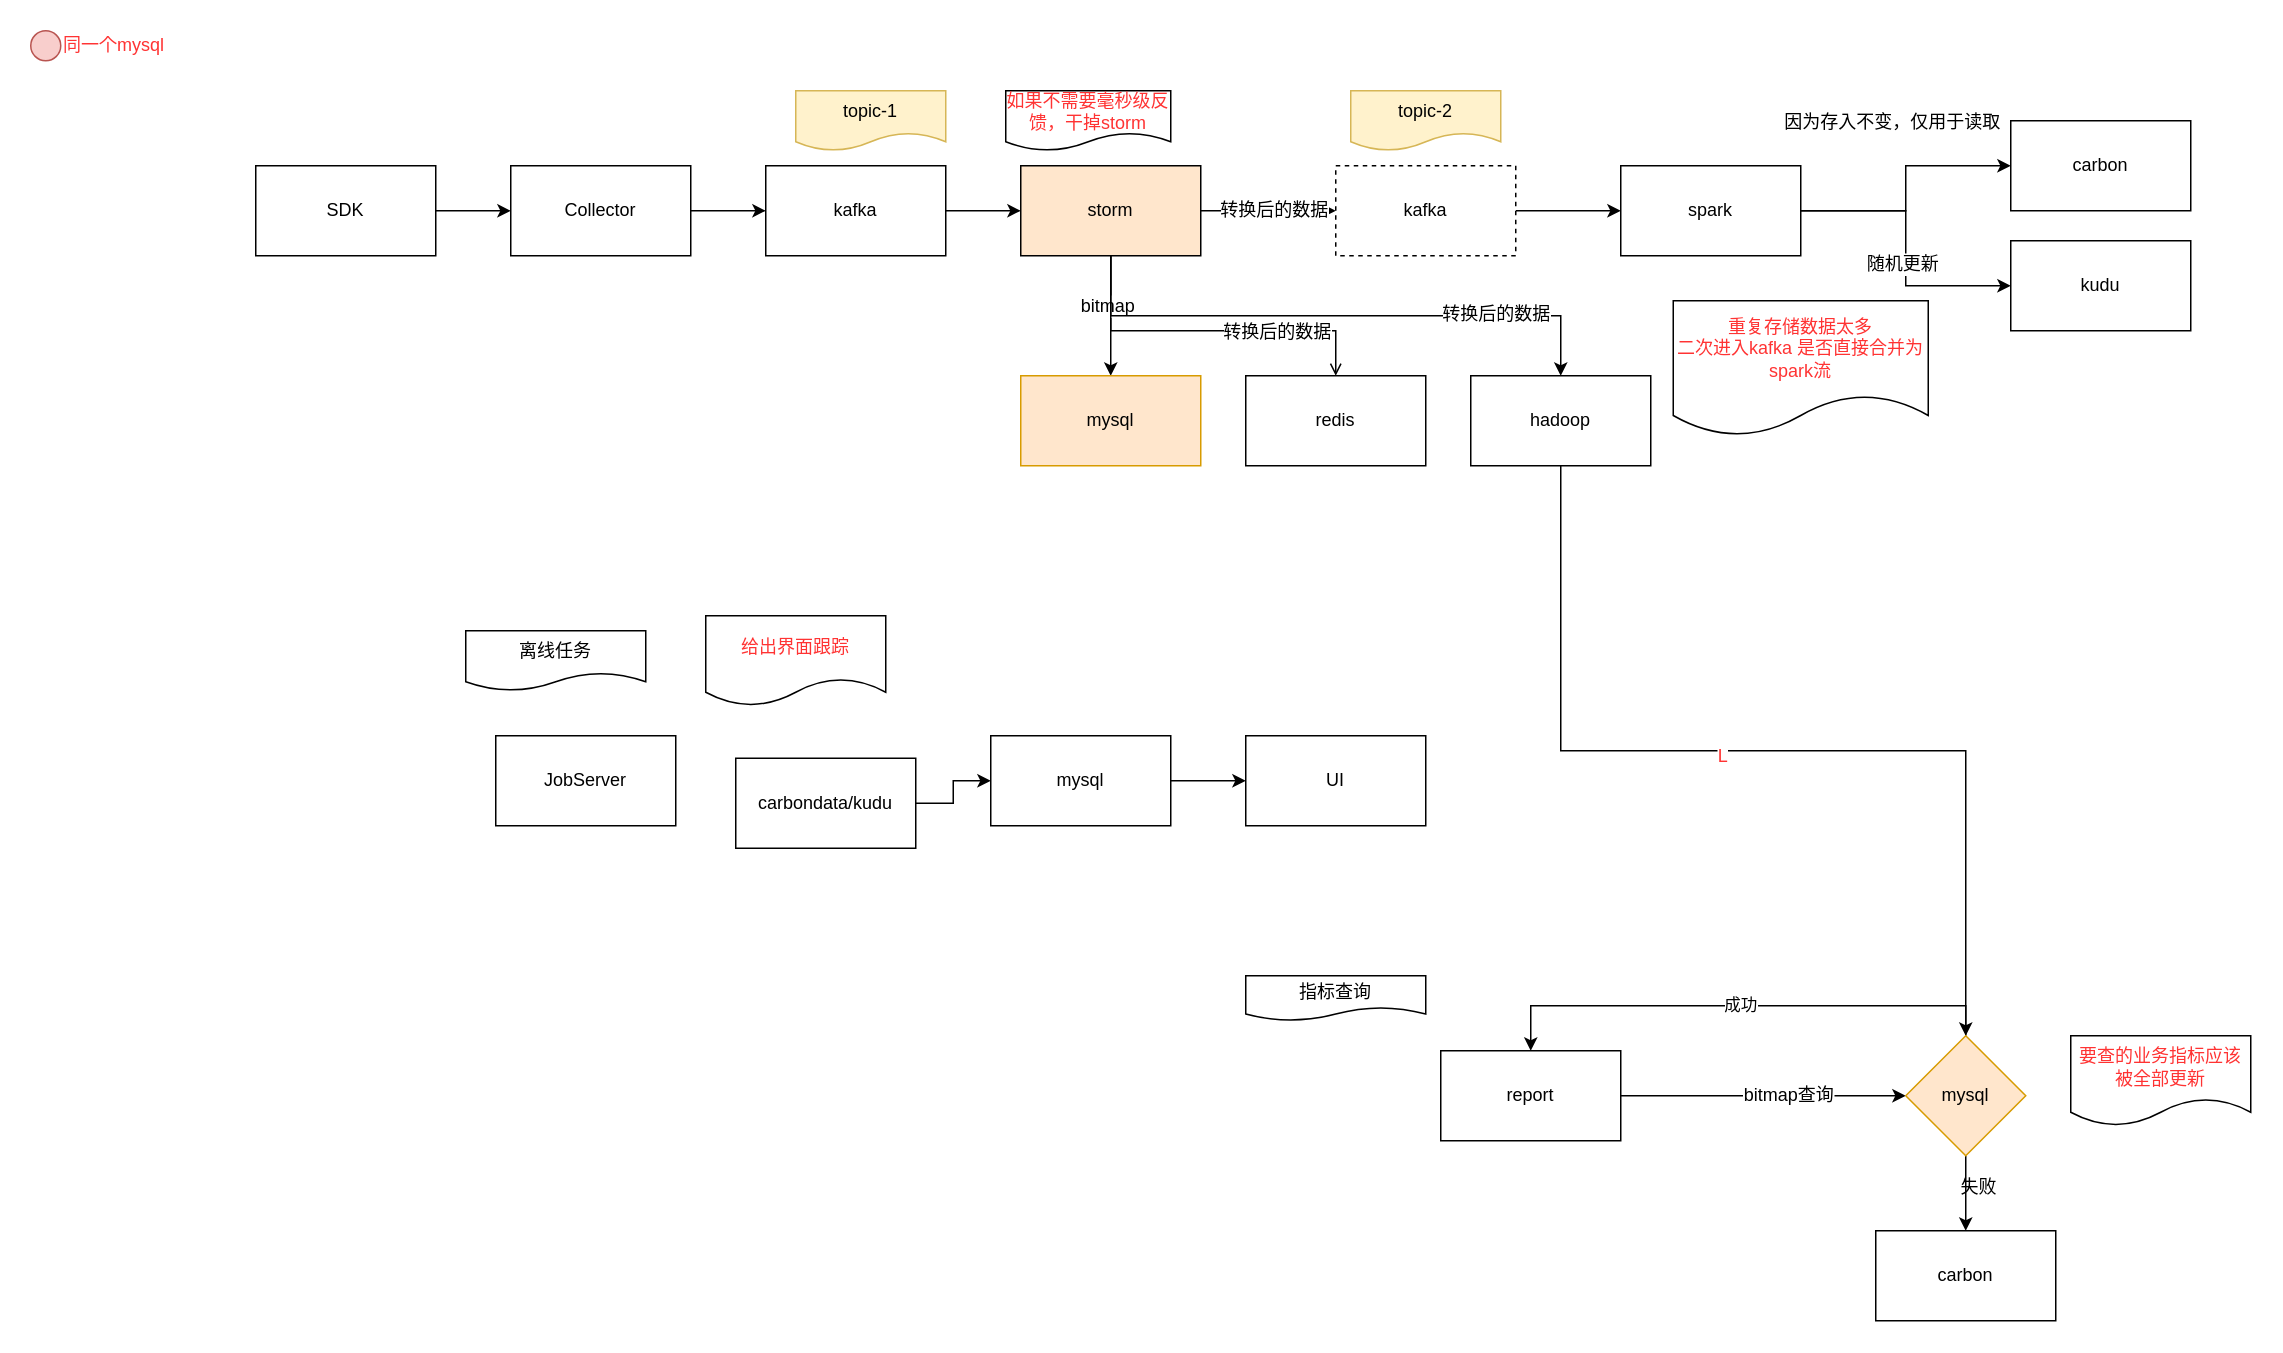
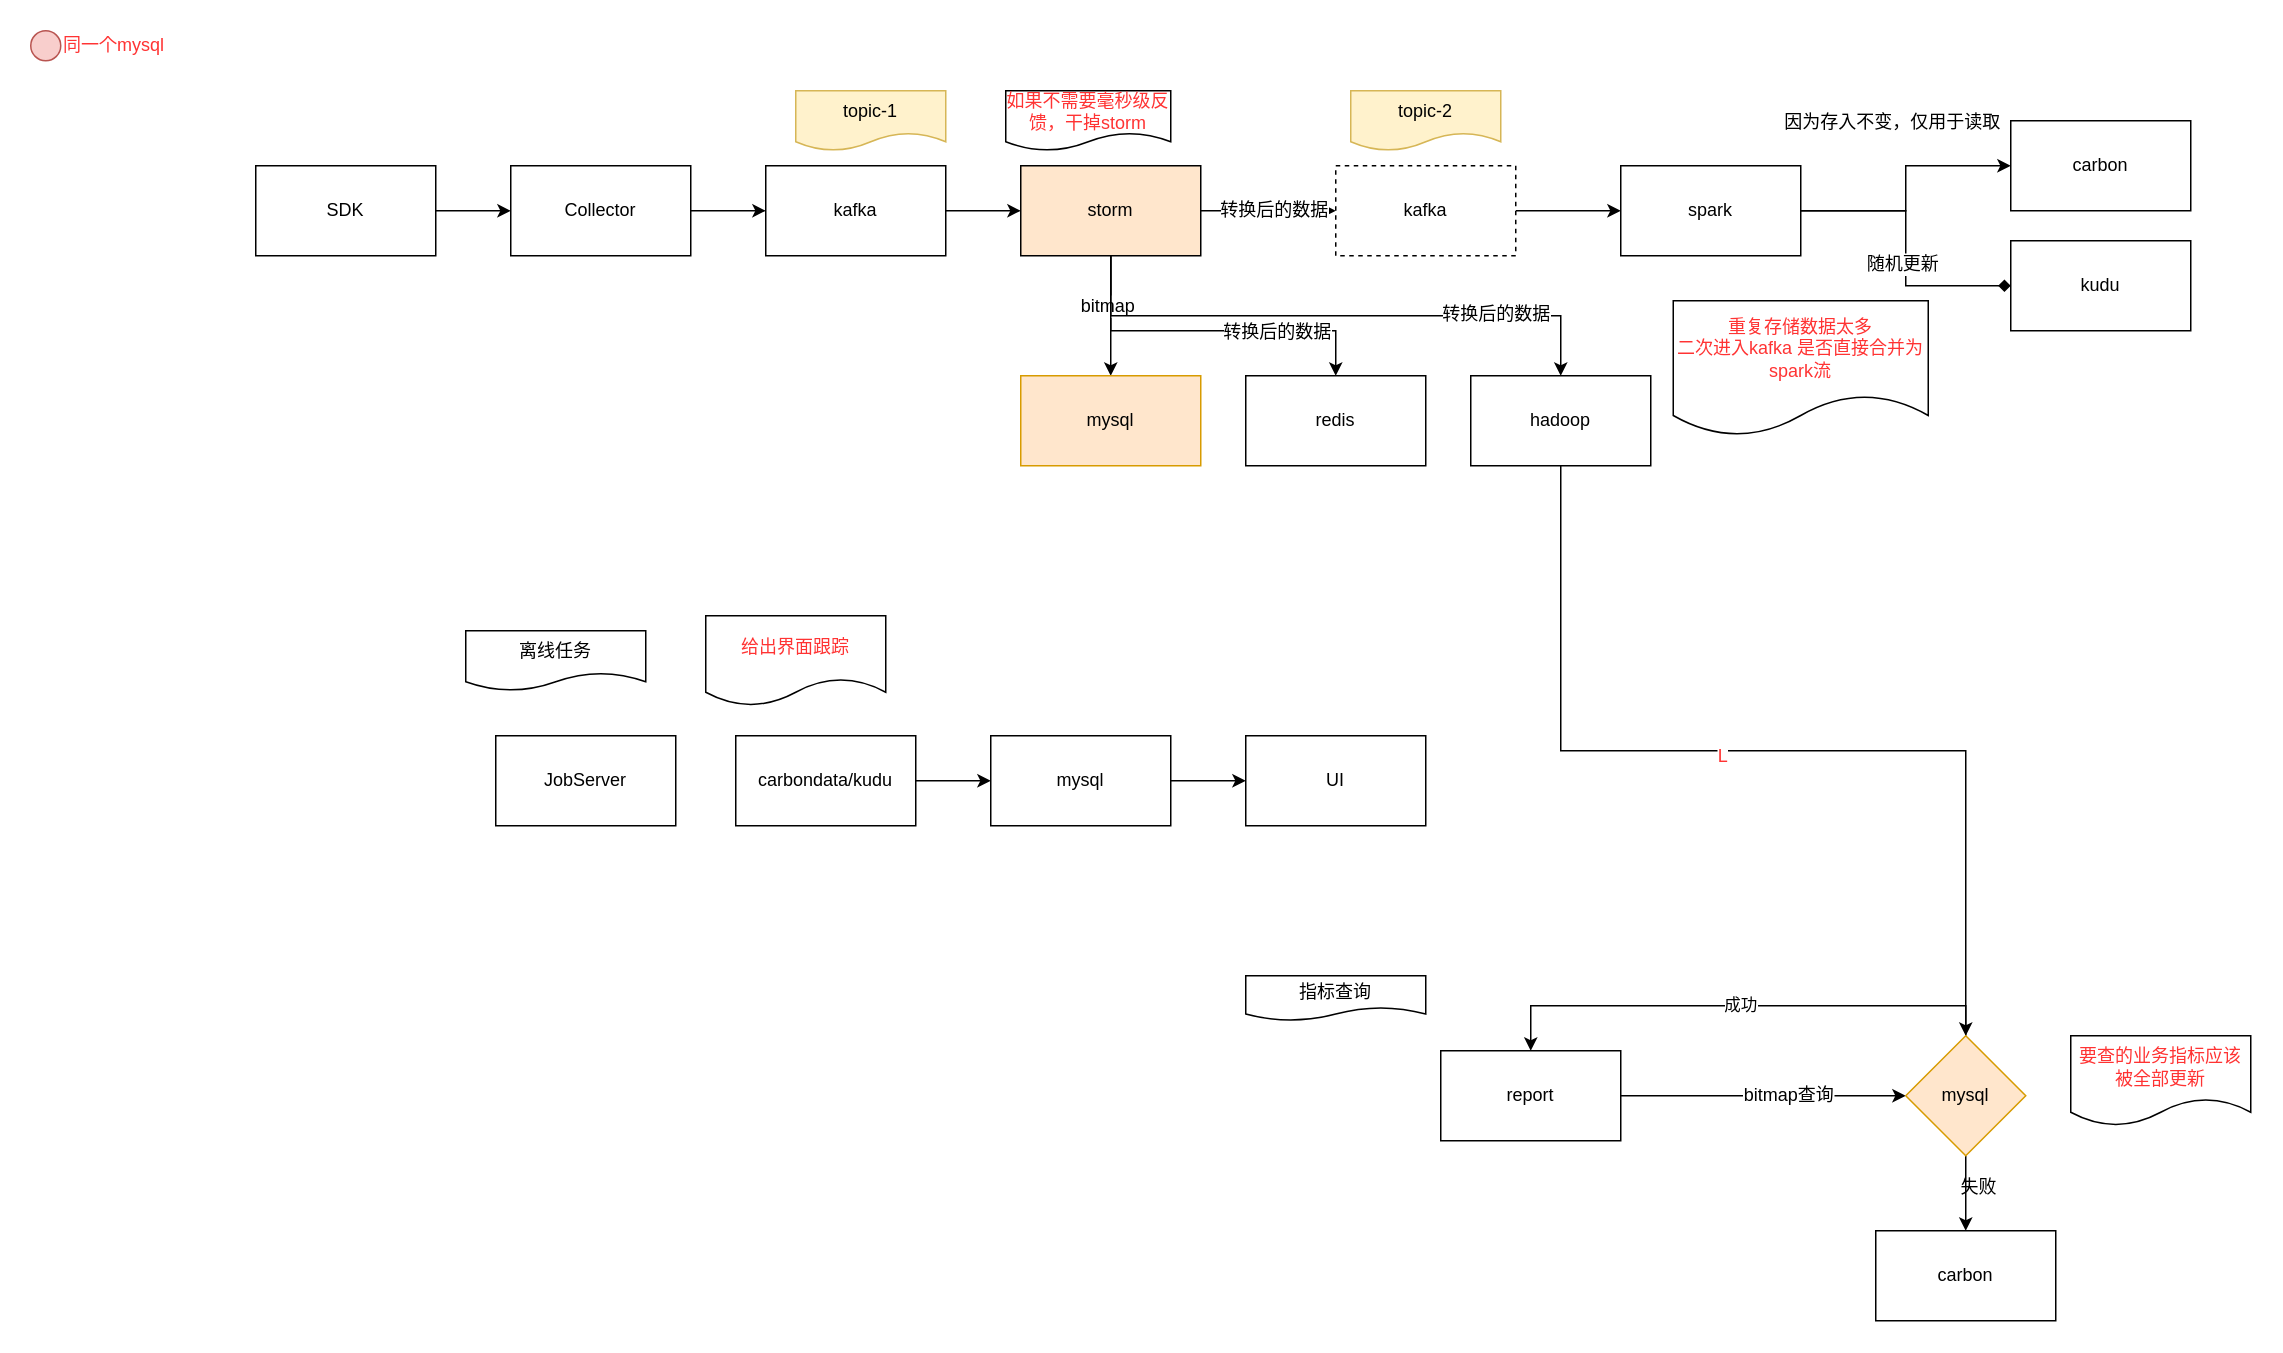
  <mxCell id="0" />
  <mxCell id="1" parent="0" />
  <mxCell id="2" value="" style="edgeStyle=orthogonalEdgeStyle;rounded=0;orthogonalLoop=1;jettySize=auto;html=1;" edge="1" parent="1" source="3" target="5"><mxGeometry relative="1" as="geometry" /></mxCell>
  <mxCell id="3" value="&lt;span lang=&quot;EN-US&quot;&gt;Collector&lt;/span&gt;" style="rounded=0;whiteSpace=wrap;html=1;" parent="1" vertex="1"><mxGeometry x="340" y="110" width="120" height="60" as="geometry" /></mxCell>
  <mxCell id="4" value="" style="edgeStyle=orthogonalEdgeStyle;rounded=0;orthogonalLoop=1;jettySize=auto;html=1;" edge="1" parent="1" source="5" target="14"><mxGeometry relative="1" as="geometry" /></mxCell>
  <mxCell id="5" value="kafka" style="rounded=0;whiteSpace=wrap;html=1;" vertex="1" parent="1"><mxGeometry x="510" y="110" width="120" height="60" as="geometry" /></mxCell>
  <mxCell id="6" value="" style="edgeStyle=orthogonalEdgeStyle;rounded=0;orthogonalLoop=1;jettySize=auto;html=1;" edge="1" parent="1" source="14" target="17"><mxGeometry relative="1" as="geometry" /></mxCell>
  <mxCell id="7" value="转换后的数据" style="text;html=1;resizable=0;points=[];align=center;verticalAlign=middle;labelBackgroundColor=#ffffff;" vertex="1" connectable="0" parent="6"><mxGeometry x="0.075" y="1" relative="1" as="geometry"><mxPoint as="offset" /></mxGeometry></mxCell>
  <mxCell id="8" value="" style="edgeStyle=orthogonalEdgeStyle;rounded=0;orthogonalLoop=1;jettySize=auto;html=1;" edge="1" parent="1" source="14" target="15"><mxGeometry relative="1" as="geometry" /></mxCell>
  <mxCell id="9" value="bitmap" style="text;html=1;resizable=0;points=[];align=center;verticalAlign=middle;labelBackgroundColor=#ffffff;" vertex="1" connectable="0" parent="8"><mxGeometry x="-0.175" y="-3" relative="1" as="geometry"><mxPoint as="offset" /></mxGeometry></mxCell>
- <mxCell id="10" style="edgeStyle=orthogonalEdgeStyle;rounded=0;orthogonalLoop=1;jettySize=auto;html=1;exitX=0.5;exitY=1;exitDx=0;exitDy=0;endArrow=open;" edge="1" parent="1" source="14" target="24"><mxGeometry relative="1" as="geometry"><Array as="points"><mxPoint x="740" y="220" /><mxPoint x="890" y="220" /></Array></mxGeometry></mxCell>
+ <mxCell id="10" style="edgeStyle=orthogonalEdgeStyle;rounded=0;orthogonalLoop=1;jettySize=auto;html=1;exitX=0.5;exitY=1;exitDx=0;exitDy=0;" edge="1" parent="1" source="14" target="24"><mxGeometry relative="1" as="geometry"><Array as="points"><mxPoint x="740" y="220" /><mxPoint x="890" y="220" /></Array></mxGeometry></mxCell>
  <mxCell id="11" style="edgeStyle=orthogonalEdgeStyle;rounded=0;orthogonalLoop=1;jettySize=auto;html=1;exitX=0.5;exitY=1;exitDx=0;exitDy=0;entryX=0.5;entryY=0;entryDx=0;entryDy=0;" edge="1" parent="1" source="14" target="28"><mxGeometry relative="1" as="geometry" /></mxCell>
  <mxCell id="12" value="转换后的数据" style="text;html=1;resizable=0;points=[];align=center;verticalAlign=middle;labelBackgroundColor=#ffffff;" vertex="1" connectable="0" parent="11"><mxGeometry x="0.558" y="2" relative="1" as="geometry"><mxPoint as="offset" /></mxGeometry></mxCell>
  <mxCell id="13" value="转换后的数据" style="text;html=1;resizable=0;points=[];align=center;verticalAlign=middle;labelBackgroundColor=#ffffff;" vertex="1" connectable="0" parent="11"><mxGeometry x="-0.237" y="4" relative="1" as="geometry"><mxPoint x="5" y="14" as="offset" /></mxGeometry></mxCell>
  <mxCell id="14" value="storm" style="rounded=0;whiteSpace=wrap;html=1;fillColor=#ffe6cc;" vertex="1" parent="1"><mxGeometry x="680" y="110" width="120" height="60" as="geometry" /></mxCell>
  <mxCell id="15" value="mysql" style="rounded=0;whiteSpace=wrap;html=1;fillColor=#ffe6cc;strokeColor=#d79b00;" vertex="1" parent="1"><mxGeometry x="680" y="250" width="120" height="60" as="geometry" /></mxCell>
  <mxCell id="16" value="" style="edgeStyle=orthogonalEdgeStyle;rounded=0;orthogonalLoop=1;jettySize=auto;html=1;" edge="1" parent="1" source="17" target="22"><mxGeometry relative="1" as="geometry" /></mxCell>
  <mxCell id="17" value="kafka" style="rounded=0;whiteSpace=wrap;html=1;dashed=1;" vertex="1" parent="1"><mxGeometry x="890" y="110" width="120" height="60" as="geometry" /></mxCell>
  <mxCell id="18" value="" style="edgeStyle=orthogonalEdgeStyle;rounded=0;orthogonalLoop=1;jettySize=auto;html=1;" edge="1" parent="1" source="22" target="23"><mxGeometry relative="1" as="geometry" /></mxCell>
  <mxCell id="19" value="因为存入不变，仅用于读取" style="text;html=1;resizable=0;points=[];align=center;verticalAlign=middle;labelBackgroundColor=#ffffff;" vertex="1" connectable="0" parent="18"><mxGeometry x="0.377" relative="1" as="geometry"><mxPoint x="-27" y="-30" as="offset" /></mxGeometry></mxCell>
- <mxCell id="20" style="edgeStyle=orthogonalEdgeStyle;rounded=0;orthogonalLoop=1;jettySize=auto;html=1;exitX=1;exitY=0.5;exitDx=0;exitDy=0;entryX=0;entryY=0.5;entryDx=0;entryDy=0;" edge="1" parent="1" source="22" target="29"><mxGeometry relative="1" as="geometry" /></mxCell>
+ <mxCell id="20" style="edgeStyle=orthogonalEdgeStyle;rounded=0;orthogonalLoop=1;jettySize=auto;html=1;exitX=1;exitY=0.5;exitDx=0;exitDy=0;entryX=0;entryY=0.5;entryDx=0;entryDy=0;endArrow=diamond;" edge="1" parent="1" source="22" target="29"><mxGeometry relative="1" as="geometry" /></mxCell>
  <mxCell id="21" value="随机更新" style="text;html=1;resizable=0;points=[];align=center;verticalAlign=middle;labelBackgroundColor=#ffffff;" vertex="1" connectable="0" parent="20"><mxGeometry x="0.105" y="-3" relative="1" as="geometry"><mxPoint as="offset" /></mxGeometry></mxCell>
  <mxCell id="22" value="spark" style="rounded=0;whiteSpace=wrap;html=1;" vertex="1" parent="1"><mxGeometry x="1080" y="110" width="120" height="60" as="geometry" /></mxCell>
  <mxCell id="23" value="carbon" style="rounded=0;whiteSpace=wrap;html=1;" vertex="1" parent="1"><mxGeometry x="1340" y="80" width="120" height="60" as="geometry" /></mxCell>
  <mxCell id="24" value="redis&lt;br&gt;" style="rounded=0;whiteSpace=wrap;html=1;" vertex="1" parent="1"><mxGeometry x="830" y="250" width="120" height="60" as="geometry" /></mxCell>
  <mxCell id="25" value="topic-1" style="shape=document;whiteSpace=wrap;html=1;boundedLbl=1;fillColor=#fff2cc;strokeColor=#d6b656;" vertex="1" parent="1"><mxGeometry x="530" y="60" width="100" height="40" as="geometry" /></mxCell>
  <mxCell id="26" style="edgeStyle=orthogonalEdgeStyle;rounded=0;orthogonalLoop=1;jettySize=auto;html=1;entryX=0.5;entryY=0;entryDx=0;entryDy=0;fontColor=#FF3333;exitX=0.5;exitY=1;exitDx=0;exitDy=0;" edge="1" parent="1" source="28" target="47"><mxGeometry relative="1" as="geometry" /></mxCell>
  <mxCell id="27" value="L" style="text;html=1;resizable=0;points=[];align=center;verticalAlign=middle;labelBackgroundColor=#ffffff;fontColor=#FF3333;" vertex="1" connectable="0" parent="26"><mxGeometry x="-0.085" y="-3" relative="1" as="geometry"><mxPoint as="offset" /></mxGeometry></mxCell>
  <mxCell id="28" value="hadoop&lt;br&gt;" style="rounded=0;whiteSpace=wrap;html=1;" vertex="1" parent="1"><mxGeometry x="980" y="250" width="120" height="60" as="geometry" /></mxCell>
  <mxCell id="29" value="kudu" style="rounded=0;whiteSpace=wrap;html=1;" vertex="1" parent="1"><mxGeometry x="1340" y="160" width="120" height="60" as="geometry" /></mxCell>
  <mxCell id="30" value="" style="edgeStyle=orthogonalEdgeStyle;rounded=0;orthogonalLoop=1;jettySize=auto;html=1;entryX=0;entryY=0.5;entryDx=0;entryDy=0;" edge="1" parent="1" source="31" target="3"><mxGeometry relative="1" as="geometry"><mxPoint x="290" y="140" as="targetPoint" /></mxGeometry></mxCell>
  <mxCell id="31" value="SDK" style="rounded=0;whiteSpace=wrap;html=1;" vertex="1" parent="1"><mxGeometry x="170" y="110" width="120" height="60" as="geometry" /></mxCell>
  <mxCell id="32" value="topic-2" style="shape=document;whiteSpace=wrap;html=1;boundedLbl=1;fillColor=#fff2cc;strokeColor=#d6b656;" vertex="1" parent="1"><mxGeometry x="900" y="60" width="100" height="40" as="geometry" /></mxCell>
  <mxCell id="33" value="JobServer" style="rounded=0;whiteSpace=wrap;html=1;" vertex="1" parent="1"><mxGeometry x="330" y="490" width="120" height="60" as="geometry" /></mxCell>
  <mxCell id="34" value="" style="edgeStyle=orthogonalEdgeStyle;rounded=0;orthogonalLoop=1;jettySize=auto;html=1;" edge="1" parent="1" source="35" target="36"><mxGeometry relative="1" as="geometry" /></mxCell>
  <mxCell id="35" value="mysql" style="rounded=0;whiteSpace=wrap;html=1;" vertex="1" parent="1"><mxGeometry x="660" y="490" width="120" height="60" as="geometry" /></mxCell>
  <mxCell id="36" value="UI" style="rounded=0;whiteSpace=wrap;html=1;" vertex="1" parent="1"><mxGeometry x="830" y="490" width="120" height="60" as="geometry" /></mxCell>
  <mxCell id="37" value="" style="edgeStyle=orthogonalEdgeStyle;rounded=0;orthogonalLoop=1;jettySize=auto;html=1;" edge="1" parent="1" source="38" target="35"><mxGeometry relative="1" as="geometry" /></mxCell>
- <mxCell id="38" value="carbondata/kudu" style="rounded=0;whiteSpace=wrap;html=1;" vertex="1" parent="1"><mxGeometry x="490" y="505" width="120" height="60" as="geometry" /></mxCell>
+ <mxCell id="38" value="carbondata/kudu" style="rounded=0;whiteSpace=wrap;html=1;" vertex="1" parent="1"><mxGeometry x="490" y="490" width="120" height="60" as="geometry" /></mxCell>
  <mxCell id="39" value="离线任务" style="shape=document;whiteSpace=wrap;html=1;boundedLbl=1;" vertex="1" parent="1"><mxGeometry x="310" y="420" width="120" height="40" as="geometry" /></mxCell>
  <mxCell id="40" value="指标查询" style="shape=document;whiteSpace=wrap;html=1;boundedLbl=1;" vertex="1" parent="1"><mxGeometry x="830" y="650" width="120" height="30" as="geometry" /></mxCell>
  <mxCell id="41" value="" style="edgeStyle=orthogonalEdgeStyle;rounded=0;orthogonalLoop=1;jettySize=auto;html=1;" edge="1" parent="1" source="43"><mxGeometry relative="1" as="geometry"><mxPoint x="1270" y="730" as="targetPoint" /></mxGeometry></mxCell>
  <mxCell id="42" value="bitmap查询" style="text;html=1;resizable=0;points=[];align=center;verticalAlign=middle;labelBackgroundColor=#ffffff;" vertex="1" connectable="0" parent="41"><mxGeometry x="0.179" y="1" relative="1" as="geometry"><mxPoint as="offset" /></mxGeometry></mxCell>
  <mxCell id="43" value="report" style="rounded=0;whiteSpace=wrap;html=1;" vertex="1" parent="1"><mxGeometry x="960" y="700" width="120" height="60" as="geometry" /></mxCell>
  <mxCell id="44" value="carbon" style="rounded=0;whiteSpace=wrap;html=1;" vertex="1" parent="1"><mxGeometry x="1250" y="820" width="120" height="60" as="geometry" /></mxCell>
  <mxCell id="45" value="" style="edgeStyle=orthogonalEdgeStyle;rounded=0;orthogonalLoop=1;jettySize=auto;html=1;" edge="1" parent="1" source="47" target="44"><mxGeometry relative="1" as="geometry" /></mxCell>
  <mxCell id="46" value="成功" style="edgeStyle=orthogonalEdgeStyle;rounded=0;orthogonalLoop=1;jettySize=auto;html=1;entryX=0.5;entryY=0;entryDx=0;entryDy=0;exitX=0.5;exitY=0;exitDx=0;exitDy=0;" edge="1" parent="1" source="47" target="43"><mxGeometry relative="1" as="geometry" /></mxCell>
  <mxCell id="47" value="mysql" style="rhombus;whiteSpace=wrap;html=1;fillColor=#ffe6cc;strokeColor=#d79b00;" vertex="1" parent="1"><mxGeometry x="1270" y="690" width="80" height="80" as="geometry" /></mxCell>
  <mxCell id="48" value="失败&lt;br&gt;&lt;br&gt;" style="text;html=1;resizable=0;points=[];autosize=1;align=left;verticalAlign=top;spacingTop=-4;" vertex="1" parent="1"><mxGeometry x="1305" y="781" width="40" height="30" as="geometry" /></mxCell>
  <mxCell id="49" value="要查的业务指标应该被全部更新" style="shape=document;whiteSpace=wrap;html=1;boundedLbl=1;fontColor=#FF3333;" vertex="1" parent="1"><mxGeometry x="1380" y="690" width="120" height="60" as="geometry" /></mxCell>
  <mxCell id="50" value="给出界面跟踪" style="shape=document;whiteSpace=wrap;html=1;boundedLbl=1;fontColor=#FF3333;" vertex="1" parent="1"><mxGeometry x="470" y="410" width="120" height="60" as="geometry" /></mxCell>
  <mxCell id="51" value="如果不需要毫秒级反馈，干掉storm" style="shape=document;whiteSpace=wrap;html=1;boundedLbl=1;fontColor=#FF3333;" vertex="1" parent="1"><mxGeometry x="670" y="60" width="110" height="40" as="geometry" /></mxCell>
  <mxCell id="52" value="重复存储数据太多&lt;br&gt;二次进入kafka 是否直接合并为spark流&lt;br&gt;" style="shape=document;whiteSpace=wrap;html=1;boundedLbl=1;fontColor=#FF3333;" vertex="1" parent="1"><mxGeometry x="1115" y="200" width="170" height="90" as="geometry" /></mxCell>
  <mxCell id="53" value="" style="ellipse;whiteSpace=wrap;html=1;aspect=fixed;fillColor=#f8cecc;strokeColor=#b85450;" vertex="1" parent="1"><mxGeometry x="20" y="20" width="20" height="20" as="geometry" /></mxCell>
  <mxCell id="54" value="同一个mysql" style="text;html=1;resizable=0;points=[];autosize=1;align=left;verticalAlign=top;spacingTop=-4;fontColor=#FF3333;" vertex="1" parent="1"><mxGeometry x="40" y="20" width="80" height="20" as="geometry" /></mxCell>
